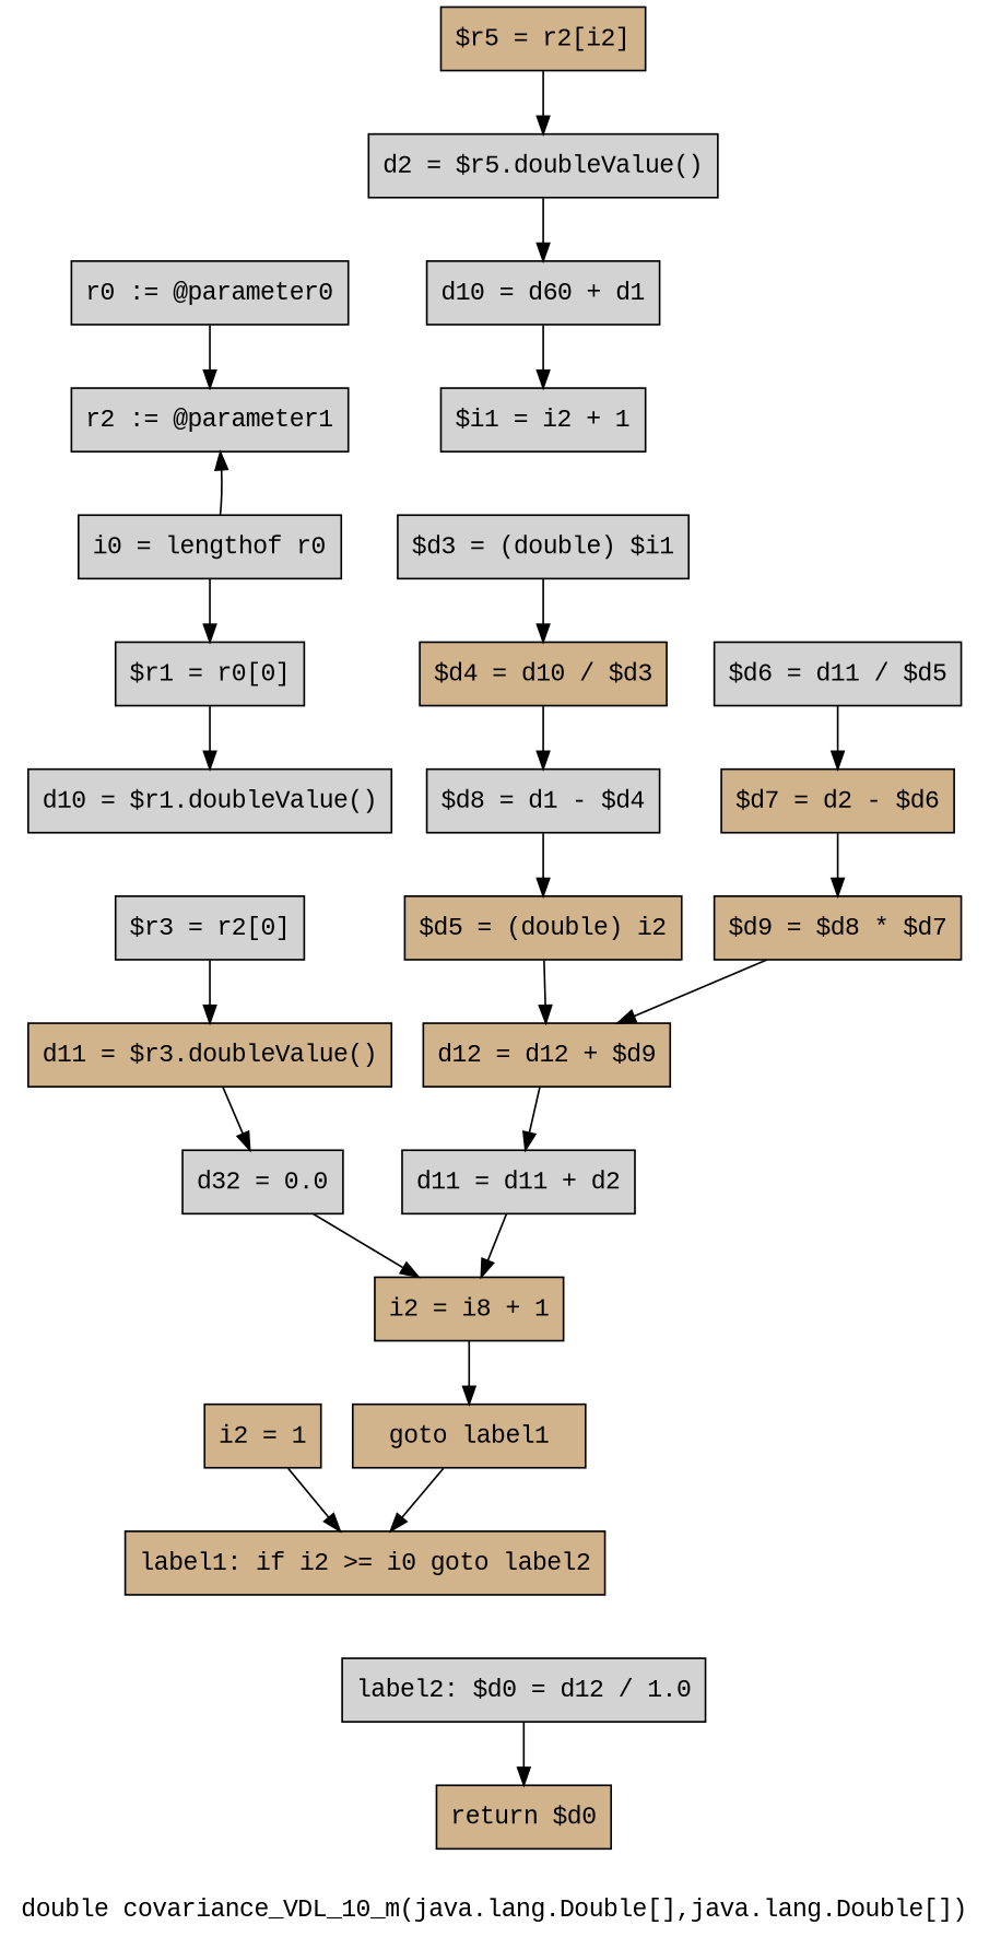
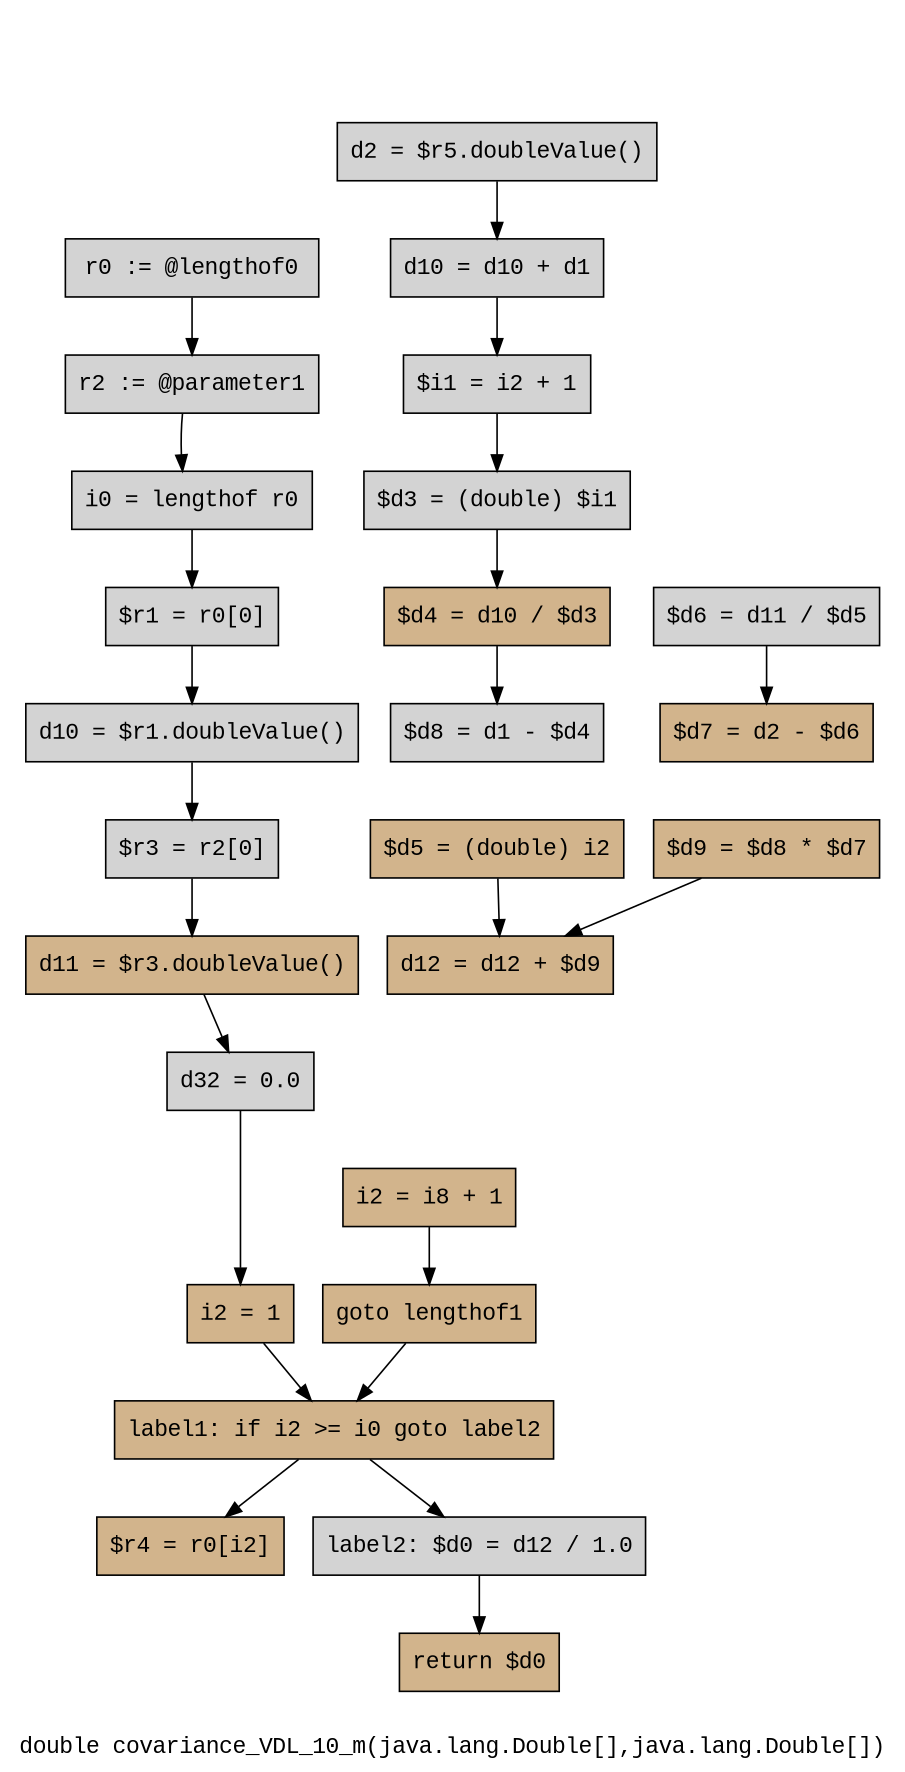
  digraph {
    fontname="Liberation Mono"
    label="double covariance_VDL_10_m(java.lang.Double[],java.lang.Double[])"
    node [fillcolor=lightgrey fontname="Liberation Mono" shape=box style=filled]
    edge [fontname="Liberation Mono"]
-   n1 [label="r0 := @parameter0"]
+   n1 [label="r0 := @lengthof0"]
    n2 [label="r2 := @parameter1"]
    n3 [label="i0 = lengthof r0"]
    n4 [label="$r1 = r0[0]"]
    n5 [label="d10 = $r1.doubleValue()"]
    n6 [label="$r3 = r2[0]"]
    n7 [fillcolor=tan label="d11 = $r3.doubleValue()"]
    n8 [label="d32 = 0.0"]
    n9 [fillcolor=tan label="i2 = 1"]
    n10 [fillcolor=tan label="label1: if i2 >= i0 goto label2"]
+   n11 [fillcolor=tan label="$r4 = r0[i2]"]
    n12 [label="label2: $d0 = d12 / 1.0"]
    n13 [fillcolor=tan label="return $d0"]
-   n14 [fillcolor=tan label="$r5 = r2[i2]"]
    n15 [label="d2 = $r5.doubleValue()"]
-   n16 [label="d10 = d60 + d1"]
+   n16 [label="d10 = d10 + d1"]
    n17 [label="$i1 = i2 + 1"]
    n18 [label="$d3 = (double) $i1"]
    n19 [fillcolor=tan label="$d4 = d10 / $d3"]
    n20 [label="$d8 = d1 - $d4"]
    n21 [fillcolor=tan label="$d5 = (double) i2"]
    n22 [fillcolor=tan label="d12 = d12 + $d9"]
    n23 [label="$d6 = d11 / $d5"]
    n24 [fillcolor=tan label="$d7 = d2 - $d6"]
    n25 [fillcolor=tan label="$d9 = $d8 * $d7"]
-   n26 [label="d11 = d11 + d2"]
    n27 [fillcolor=tan label="i2 = i8 + 1"]
-   n28 [fillcolor=tan label="goto label1"]
+   n28 [fillcolor=tan label="goto lengthof1"]
    n1 -> n2
-   n3 -> n2
+   n2 -> n3
    n3 -> n4
    n4 -> n5
+   n5 -> n6
    n6 -> n7
    n7 -> n8
-   n8 -> n27
+   n8 -> n9
    n9 -> n10
+   n10 -> n11
+   n10 -> n12
    n12 -> n13
-   n14 -> n15
    n15 -> n16
    n16 -> n17
+   n17 -> n18
    n18 -> n19
    n19 -> n20
-   n20 -> n21
    n21 -> n22
-   n22 -> n26
    n23 -> n24
-   n24 -> n25
    n25 -> n22
-   n26 -> n27
    n27 -> n28
    n28 -> n10
  }
